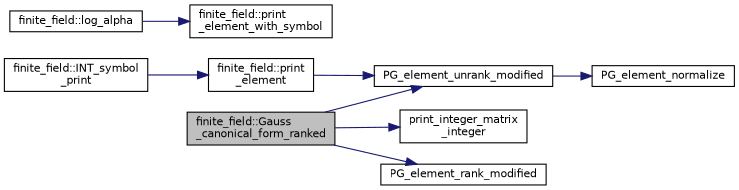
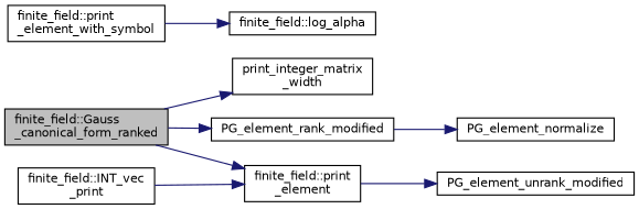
  digraph {
    rankdir=LR
    node [color=black fillcolor=white fontname=Helvetica fontsize=10 shape=record style=filled]
    edge [color=midnightblue fontname=Helvetica fontsize=10 labelfontname=Helvetica labelfontsize=10 style=solid]
    n1 [fillcolor=grey75 fontcolor=black height=0.2 label="finite_field::Gauss\l_canonical_form_ranked" width=0.4]
    n2 [height=0.2 label=PG_element_unrank_modified width=0.4]
-   n3 [height=0.2 label="print_integer_matrix\l_integer" width=0.4]
+   n3 [height=0.2 label="print_integer_matrix\l_width" width=0.4]
    n4 [height=0.2 label=PG_element_rank_modified width=0.4]
-   n5 [height=0.2 label="finite_field::INT_symbol\l_print" width=0.4]
+   n5 [height=0.2 label="finite_field::INT_vec\l_print" width=0.4]
    n6 [height=0.2 label="finite_field::print\l_element" width=0.4]
    n7 [height=0.2 label=PG_element_normalize width=0.4]
    n8 [height=0.2 label="finite_field::print\l_element_with_symbol" width=0.4]
    n9 [height=0.2 label="finite_field::log_alpha" width=0.4]
-   n1 -> n2
+   n1 -> n6
    n1 -> n3
    n1 -> n4
-   n2 -> n7
+   n4 -> n7
    n5 -> n6
    n6 -> n2
-   n9 -> n8
+   n8 -> n9
  }
